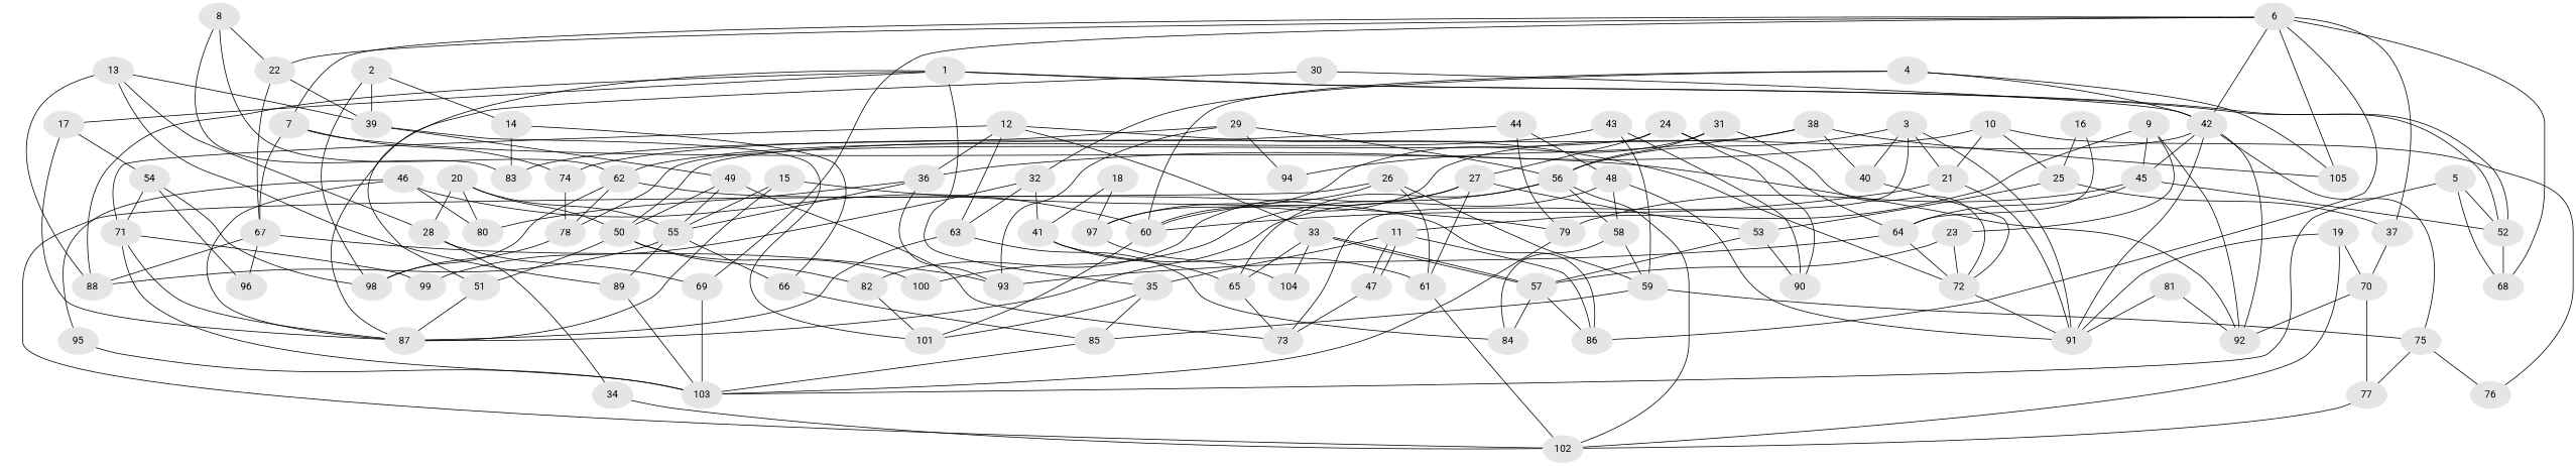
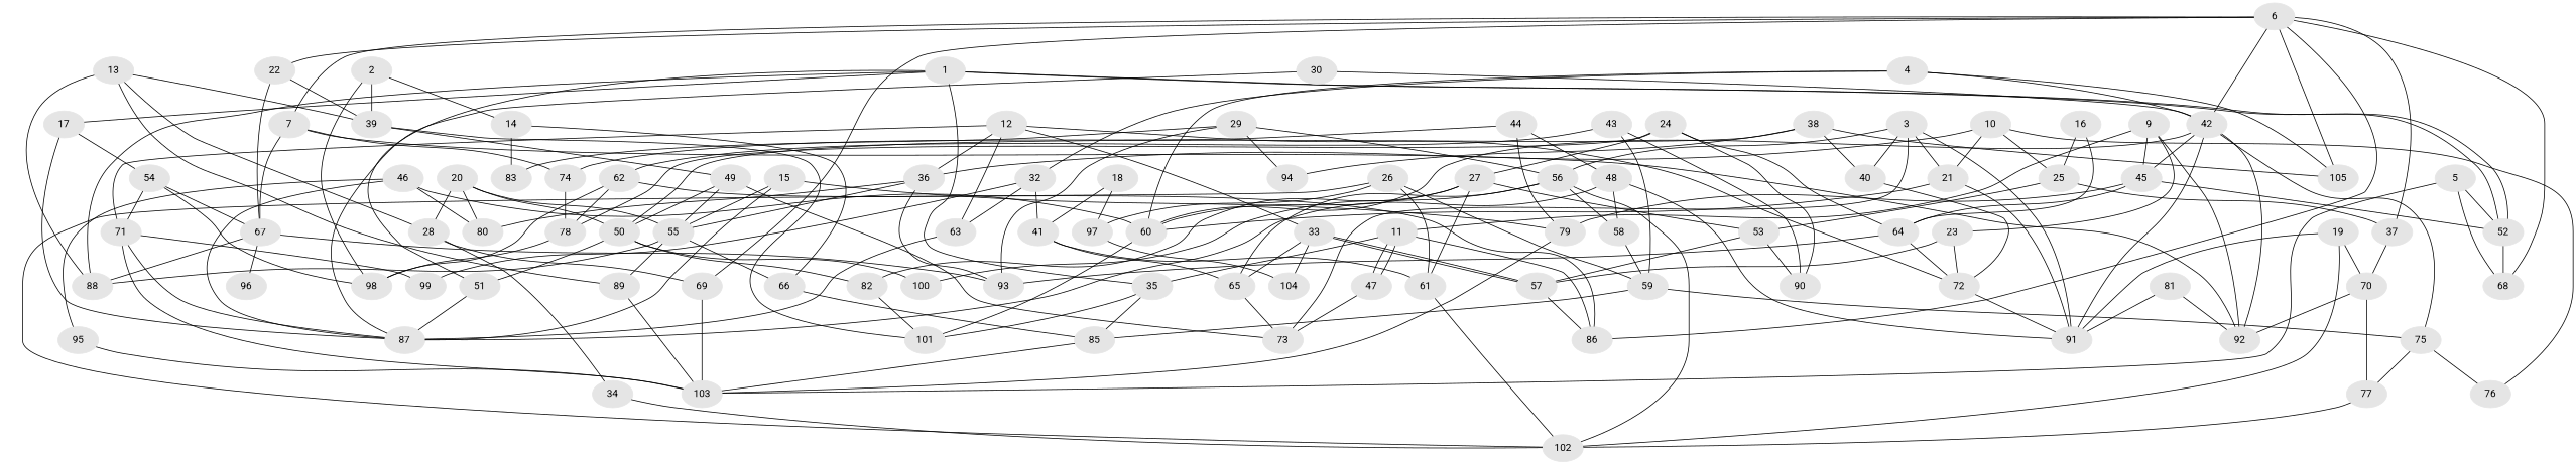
  graph {
    fontname=Roboto
    node [color=gray90 fontname=Roboto style=filled]
    edge [fontname=Roboto]
    1
    17
    35
    51
    52
    88
    87
    54
    85
    101
    68
    2
    14
    39
    98
    83
    66
    49
    3
    21
    40
    56
    73
    91
    60
    72
    102
    65
    58
    100
    75
    76
    77
    4
    32
    42
    105
    63
    41
    99
    92
    45
    5
    103
    6
    7
    22
    37
    69
    86
    67
    74
    70
    93
    96
    78
-   8
    62
    9
    11
    23
    47
    57
    79
    64
    10
    25
    36
    53
    55
    80
    12
    33
    71
    104
-   84
    13
    28
    89
    34
    15
    16
    18
    97
    61
    19
    20
    50
    82
    24
    27
    90
    26
    59
    29
    94
    30
-   31
    38
    43
    44
    48
    46
    95
    81
    1 -- 17
    1 -- 35
    1 -- 51
    1 -- 52
    1 -- 52
    1 -- 88
    17 -- 87
    17 -- 54
    35 -- 85
    35 -- 101
    51 -- 87
    52 -- 68
    54 -- 98
-   54 -- 96
+   54 -- 67
    54 -- 71
    85 -- 103
    2 -- 14
    2 -- 39
    2 -- 98
    14 -- 83
    14 -- 66
    39 -- 101
    39 -- 49
    66 -- 85
    49 -- 73
    49 -- 55
    49 -- 50
    3 -- 21
    3 -- 40
    3 -- 56
    3 -- 73
    3 -- 91
    21 -- 91
    21 -- 60
    40 -- 72
    56 -- 102
    56 -- 65
    56 -- 58
    56 -- 100
    60 -- 101
    72 -- 91
    65 -- 73
-   58 -- 84
    58 -- 59
    75 -- 76
    75 -- 77
    77 -- 102
    4 -- 60
    4 -- 32
    4 -- 42
    4 -- 105
    32 -- 63
    32 -- 41
    32 -- 99
    42 -- 91
    42 -- 60
    42 -- 75
    42 -- 92
    42 -- 45
    63 -- 87
-   63 -- 84
    41 -- 65
    41 -- 61
    45 -- 52
    45 -- 79
    45 -- 64
    5 -- 52
    5 -- 68
    5 -- 103
    6 -- 68
    6 -- 42
    6 -- 105
    6 -- 7
    6 -- 22
    6 -- 37
    6 -- 69
    6 -- 86
    7 -- 92
    7 -- 67
    7 -- 74
    22 -- 39
    22 -- 67
    37 -- 70
    69 -- 103
    67 -- 88
    67 -- 93
    67 -- 96
    74 -- 78
    70 -- 77
    70 -- 92
    78 -- 98
-   8 -- 83
-   8 -- 22
-   8 -- 62
    62 -- 98
    62 -- 86
    62 -- 78
    9 -- 92
    9 -- 45
    9 -- 11
    9 -- 23
    11 -- 35
    11 -- 86
    11 -- 47
    11 -- 47
    23 -- 72
    23 -- 57
    47 -- 73
    57 -- 86
-   57 -- 84
    79 -- 103
    64 -- 72
    64 -- 93
    10 -- 21
    10 -- 76
    10 -- 25
    10 -- 36
    25 -- 37
    25 -- 53
    36 -- 93
    36 -- 55
    36 -- 80
    53 -- 57
    53 -- 90
    55 -- 88
    55 -- 66
    55 -- 89
    12 -- 72
    12 -- 63
    12 -- 36
    12 -- 33
    12 -- 71
    33 -- 65
    33 -- 57
    33 -- 57
    33 -- 104
    71 -- 87
    71 -- 99
    71 -- 103
    13 -- 88
    13 -- 39
    13 -- 28
    13 -- 89
    28 -- 69
    28 -- 34
    89 -- 103
    34 -- 102
    15 -- 87
    15 -- 79
    15 -- 55
    16 -- 64
    16 -- 25
    18 -- 41
    18 -- 97
    97 -- 104
    61 -- 102
    19 -- 91
    19 -- 102
    19 -- 70
    20 -- 55
    20 -- 80
    20 -- 28
    20 -- 50
    50 -- 51
    50 -- 100
    50 -- 82
    82 -- 101
    24 -- 78
    24 -- 64
    24 -- 27
    24 -- 90
    27 -- 60
    27 -- 53
    27 -- 61
    27 -- 82
    26 -- 102
    26 -- 97
    26 -- 61
    26 -- 59
    59 -- 85
    59 -- 75
    29 -- 83
    29 -- 56
    29 -- 93
    29 -- 94
    30 -- 87
    30 -- 42
-   31 -- 56
-   31 -- 72
-   31 -- 97
    38 -- 40
    38 -- 105
    38 -- 50
    38 -- 94
    43 -- 62
    43 -- 90
    43 -- 59
    44 -- 74
    44 -- 79
    44 -- 48
    48 -- 87
    48 -- 91
    48 -- 58
    46 -- 87
    46 -- 60
    46 -- 80
    46 -- 95
    95 -- 103
    81 -- 91
    81 -- 92
  }
